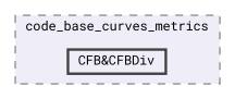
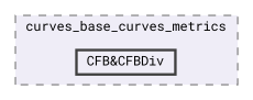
  digraph {
    compound=true
    fontname="Roboto Mono"
    n1 [color=grey25 fillcolor="#efedf7" fontname="Roboto Mono" fontsize=10 height=0.2 label="CFB&CFBDiv" shape=box style="filled,bold" width=0.4]
    subgraph cluster_1 {
      bgcolor="#efedf7"
      fontsize=10
-     label=code_base_curves_metrics
+     label=curves_base_curves_metrics
      pencolor=grey50
      style="filled,dashed"
      n1
    }
  }
